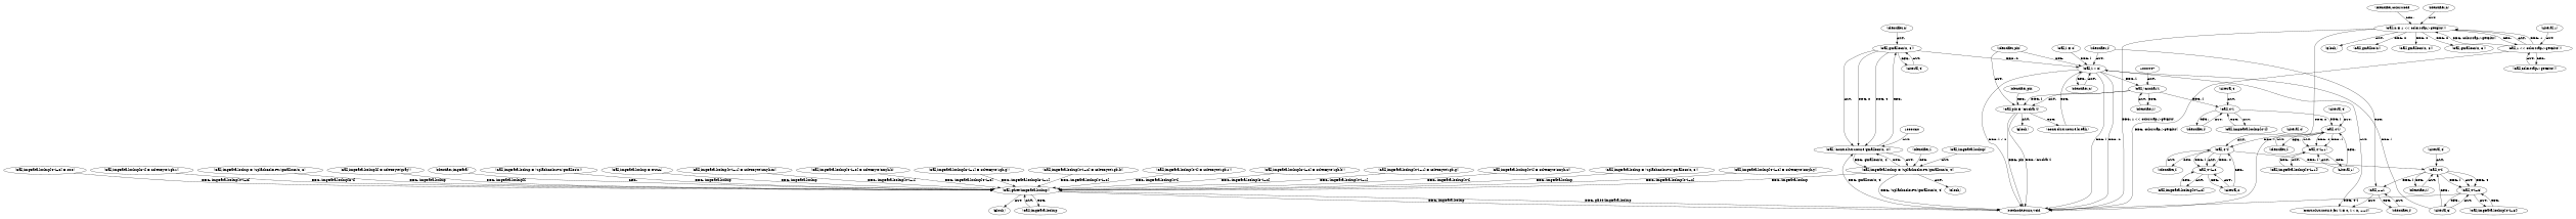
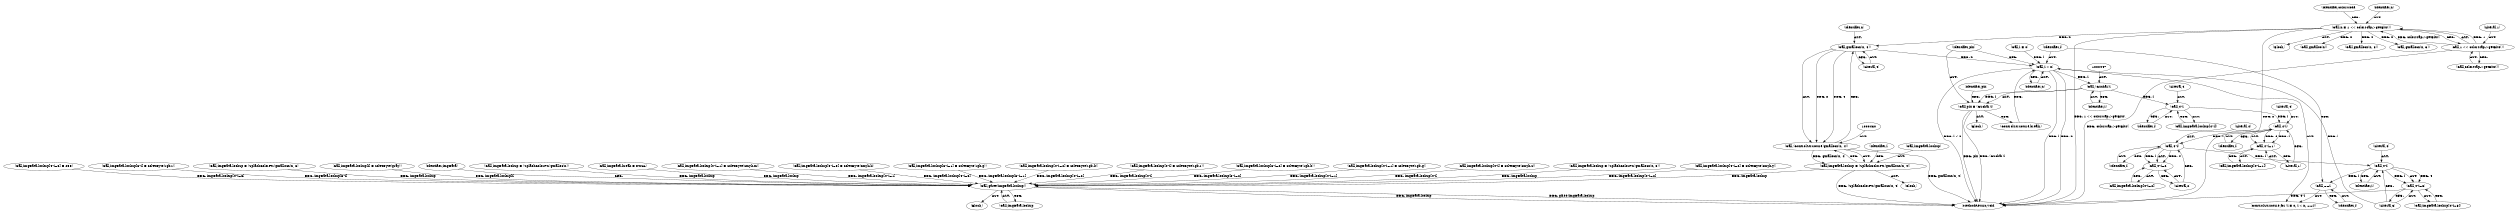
  digraph {
    fontname="DejaVu Serif"
    node [fontname="DejaVu Serif"]
    edge [fontname="DejaVu Serif"]
    n1 [label="(Call,gmallocn(n, 4))"]
    n2 [label="(Call,(ControlStructure)gmallocn(n, 4))"]
    n3 [label="(Call,i < n)"]
    n4 [label="(Literal,4)"]
    n5 [label="(MethodReturn,void)"]
    n6 [label="(Call,imgData.lookup = (SplashColorPtr)gmallocn(n, 4))"]
    n7 [label="(Call,(Guchar)i)"]
    n8 [label="(Identifier,n)"]
    n9 [label="(ControlStructure,for (i = 0; i < n; ++i))"]
    n10 [label="(Call,n = 1 << colorMap->getBits())"]
    n11 [label="(Call,1 << colorMap->getBits())"]
    n12 [label="(Block,)"]
    n13 [label="(Call,gmalloc(n))"]
    n14 [label="(Call,gmallocn(n, 3))"]
    n15 [label="(Call,gmallocn(n, 3))"]
    n16 [label="(Call,colorMap->getBits())"]
    n17 [label="(Call,gfree(imgData.lookup))"]
    n18 [label="(Block,)"]
    n19 [label="(Call,imgData.lookup)"]
    n20 [label="(Block,)"]
    n21 [label="(Call,pix = (Guchar)i)"]
    n22 [label="(Call,4*i)"]
    n23 [label="(Identifier,i)"]
    n24 [label="(Block,)"]
    n25 [label="(ControlStructure,break;)"]
    n26 [label="(Call,4*i)"]
    n27 [label="(Call,imgData.lookup[4*i])"]
    n28 [label="(Identifier,i)"]
    n29 [label="(Call,4*i+1)"]
    n30 [label="(Call,4*i)"]
    n31 [label="(Identifier,i)"]
    n32 [label="(Call,imgData.lookup[4*i+1])"]
    n33 [label="(Literal,1)"]
    n34 [label="(Call,4*i+2)"]
    n35 [label="(Call,4*i)"]
    n36 [label="(Identifier,i)"]
    n37 [label="(Literal,2)"]
    n38 [label="(Call,imgData.lookup[4*i+2])"]
    n39 [label="(Call,++i)"]
    n40 [label="(Call,4*i+3)"]
    n41 [label="(Identifier,i)"]
    n42 [label="(Identifier,i)"]
    n43 [label="(Call,imgData.lookup[4*i+3])"]
    n44 [label="(Literal,3)"]
    n45 [label="(Call,imgData.lookup)"]
    n46 [label="(Call,imgData.lookup = (SplashColorPtr)gmallocn(n, 3))"]
    n47 [label="(Call,imgData.lookup[4*i+2] = colToByte(cmyk.y))"]
    n48 [label="(Call,imgData.lookup[4*i+3] = 255)"]
    n49 [label="(Call,imgData.lookup[3*i] = colToByte(rgb.r))"]
    n50 [label="(Call,imgData.lookup = (SplashColorPtr)gmallocn(n, 3))"]
    n51 [label="(Call,imgData.lookup[i] = colToByte(gray))"]
    n52 [label="(Identifier,imgData)"]
    n53 [label="(Call,i = 0)"]
    n54 [label="(Call,imgData.lookup = (SplashColorPtr)gmalloc(n))"]
    n55 [label="(Literal,4)"]
    n56 [label="(Identifier,pix)"]
    n57 [label="(Identifier,colorMode)"]
-   n58 [label="(Call,imgData.lookup = NULL)"]
+   n58 [label="(Call,imgData.break = NULL)"]
    n59 [label="(Call,imgData.lookup[4*i+1] = colToByte(cmyk.m))"]
    n60 [label="(Identifier,i)"]
    n61 [label="(Call,imgData.lookup[4*i+3] = colToByte(cmyk.k))"]
    n62 [label="(Identifier,n)"]
    n63 [label="(Call,imgData.lookup[3*i+1] = colToByte(rgb.g))"]
    n64 [label="(Literal,4)"]
    n65 [label="(Call,imgData.lookup[4*i+2] = colToByte(rgb.b))"]
    n66 [label="(Identifier,n)"]
    n67 [label="(Call,imgData.lookup[4*i] = colToByte(rgb.r))"]
    n68 [label="(Literal,4)"]
    n69 [label="(Call,imgData.lookup[3*i+2] = colToByte(rgb.b))"]
    n70 [label="(Literal,4)"]
    n71 [label="(Call,imgData.lookup[4*i+1] = colToByte(rgb.g))"]
    n72 [label="(Call,imgData.lookup[4*i] = colToByte(cmyk.c))"]
    n73 [label="(Literal,1)"]
    n74 [label="(Identifier,pix)"]
    n75 [label="(Identifier,i)"]
    1000430
    1000447
    n1 -> n2 [label="AST: "]
    n1 -> n2 [label="DDG: n"]
    n1 -> n2 [label="DDG: 4"]
    n1 -> n3 [label="DDG: n"]
    n1 -> n4 [label="CFG: "]
    n2 -> n1 [label="CFG: "]
-   n5 -> n2 [label="DDG: gmallocn(n, 4)"]
+   n2 -> n5 [label="DDG: gmallocn(n, 4)"]
    n2 -> n6 [label="AST: "]
    n2 -> n6 [label="DDG: gmallocn(n, 4)"]
    n3 -> n5 [label="DDG: n"]
    n3 -> n5 [label="DDG: i < n"]
    n3 -> n5 [label="DDG: i"]
    n3 -> n7 [label="DDG: i"]
    n3 -> n8 [label="CFG: "]
    n3 -> n9 [label="AST: "]
    n4 -> n1 [label="AST: "]
    n6 -> n2 [label="CFG: "]
    n6 -> n5 [label="DDG: (SplashColorPtr)gmallocn(n, 4)"]
    n6 -> n17 [label="DDG: imgData.lookup"]
    n6 -> n18 [label="AST: "]
    n7 -> n21 [label="AST: "]
    n7 -> n21 [label="DDG: i"]
    n7 -> n22 [label="DDG: i"]
    n7 -> n23 [label="CFG: "]
    n8 -> n3 [label="AST: "]
+   n10 -> n1 [label="DDG: n"]
    n10 -> n5 [label="DDG: 1 << colorMap->getBits()"]
    n10 -> n5 [label="DDG: n"]
    n10 -> n11 [label="CFG: "]
    n10 -> n12 [label="AST: "]
    n10 -> n13 [label="DDG: n"]
    n10 -> n14 [label="DDG: n"]
    n10 -> n15 [label="DDG: n"]
    n11 -> n5 [label="DDG: colorMap->getBits()"]
    n11 -> n10 [label="AST: "]
    n11 -> n10 [label="DDG: 1"]
    n11 -> n10 [label="DDG: colorMap->getBits()"]
    n11 -> n16 [label="CFG: "]
    n16 -> n11 [label="AST: "]
    n17 -> n5 [label="DDG: gfree(imgData.lookup)"]
    n17 -> n5 [label="DDG: imgData.lookup"]
    n17 -> n19 [label="CFG: "]
    n17 -> n20 [label="AST: "]
    n19 -> n17 [label="AST: "]
    n21 -> n5 [label="DDG: (Guchar)i"]
    n21 -> n5 [label="DDG: pix"]
    n21 -> n24 [label="AST: "]
    n21 -> n25 [label="CFG: "]
    n22 -> n26 [label="DDG: i"]
    n22 -> n27 [label="AST: "]
    n22 -> n28 [label="CFG: "]
    n23 -> n7 [label="AST: "]
-   n25 -> n3 [label="CFG: "]
+   n25 -> n3 [label="DDG: "]
    n26 -> n29 [label="AST: "]
    n26 -> n29 [label="DDG: 4"]
    n26 -> n29 [label="DDG: i"]
    n26 -> n30 [label="DDG: i"]
    n26 -> n31 [label="CFG: "]
    n27 -> n22 [label="CFG: "]
    n28 -> n22 [label="AST: "]
    n29 -> n32 [label="AST: "]
    n29 -> n33 [label="CFG: "]
    n30 -> n34 [label="AST: "]
    n30 -> n34 [label="DDG: 4"]
    n30 -> n34 [label="DDG: i"]
    n30 -> n35 [label="DDG: i"]
    n30 -> n36 [label="CFG: "]
    n31 -> n26 [label="AST: "]
    n32 -> n29 [label="CFG: "]
    n33 -> n26 [label="CFG: "]
    n33 -> n29 [label="AST: "]
    n34 -> n37 [label="CFG: "]
    n34 -> n38 [label="AST: "]
    n35 -> n39 [label="DDG: i"]
    n35 -> n40 [label="AST: "]
    n35 -> n40 [label="DDG: 4"]
    n35 -> n40 [label="DDG: i"]
    n35 -> n41 [label="CFG: "]
    n36 -> n30 [label="AST: "]
    n37 -> n30 [label="CFG: "]
    n37 -> n34 [label="AST: "]
    n38 -> n34 [label="CFG: "]
    n39 -> n9 [label="AST: "]
    n39 -> n42 [label="CFG: "]
    n40 -> n5 [label="DDG: 4*i"]
    n40 -> n43 [label="AST: "]
    n40 -> n44 [label="CFG: "]
    n41 -> n35 [label="AST: "]
    n42 -> n39 [label="AST: "]
    n43 -> n40 [label="CFG: "]
    n44 -> n3 [label="DDG: i"]
    n44 -> n35 [label="CFG: "]
    n44 -> n40 [label="AST: "]
    n45 -> n6 [label="AST: "]
    n46 -> n17 [label="DDG: imgData.lookup"]
    n47 -> n17 [label="DDG: imgData.lookup[4*i+2]"]
    n48 -> n17 [label="DDG: imgData.lookup[4*i+3]"]
    n49 -> n17 [label="DDG: imgData.lookup[3*i]"]
    n50 -> n17 [label="DDG: imgData.lookup"]
    n51 -> n17 [label="DDG: imgData.lookup[i]"]
    n52 -> n17 [label="CFG: "]
    n53 -> n3 [label="DDG: i"]
    n54 -> n17 [label="DDG: imgData.lookup"]
    n55 -> n35 [label="AST: "]
    n56 -> n21 [label="CFG: "]
    n57 -> n10 [label="CFG: "]
    n58 -> n17 [label="DDG: imgData.lookup"]
    n59 -> n17 [label="DDG: imgData.lookup[4*i+1]"]
    n60 -> n6 [label="CFG: "]
    n61 -> n17 [label="DDG: imgData.lookup[4*i+3]"]
    n62 -> n1 [label="AST: "]
    n63 -> n17 [label="DDG: imgData.lookup[3*i+1]"]
    n64 -> n26 [label="AST: "]
    n65 -> n17 [label="DDG: imgData.lookup[4*i+2]"]
    n66 -> n10 [label="AST: "]
    n67 -> n17 [label="DDG: imgData.lookup[4*i]"]
    n68 -> n30 [label="AST: "]
    n69 -> n17 [label="DDG: imgData.lookup[3*i+2]"]
    n70 -> n22 [label="AST: "]
    n71 -> n17 [label="DDG: imgData.lookup[4*i+1]"]
    n72 -> n17 [label="DDG: imgData.lookup[4*i]"]
    n73 -> n11 [label="AST: "]
    n74 -> n3 [label="CFG: "]
    n74 -> n21 [label="AST: "]
    n75 -> n3 [label="AST: "]
    n75 -> n39 [label="CFG: "]
    1000430 -> n2 [label="AST: "]
    1000447 -> n7 [label="AST: "]
  }
